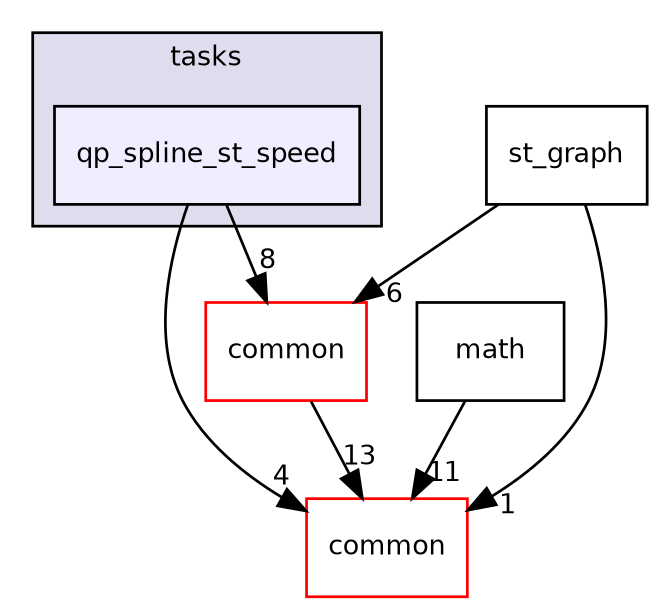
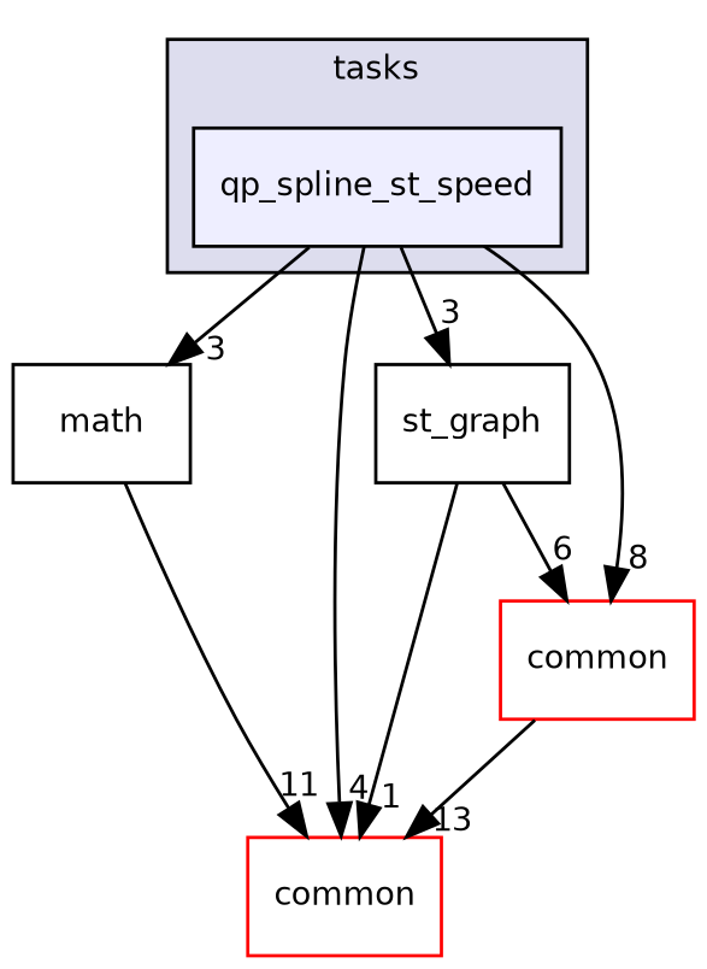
  digraph {
    compound=true
    node [fillcolor=white fontname=Helvetica fontsize=10 shape=box style=filled]
    edge [headlabel=3 labeldistance=1.5 labelfontname=Helvetica labelfontsize=10]
    n1 [fillcolor="#eeeeff" label=qp_spline_st_speed pencolor=black]
    n2 [color=black label=math]
    n3 [color=red label=common]
    n4 [label=st_graph fillcolor="" style=""]
    n5 [color=red label=common]
    subgraph cluster_1 {
      bgcolor="#ddddee"
      fontname=Helvetica
      fontsize=10
      label=tasks
      pencolor=black
      n1
    }
+   n1 -> n2
    n1 -> n3 [headlabel=4]
+   n1 -> n4
    n1 -> n5 [headlabel=8]
    n2 -> n3 [headlabel=11]
    n4 -> n3 [headlabel=1]
    n4 -> n5 [headlabel=6]
    n5 -> n3 [headlabel=13]
  }
